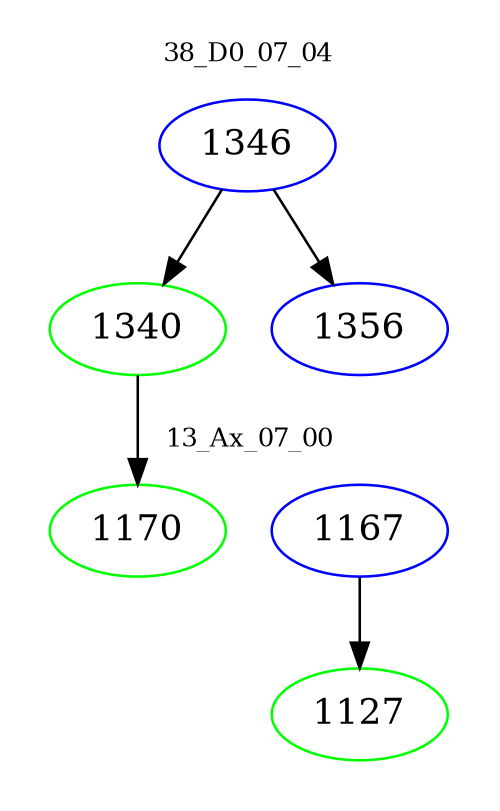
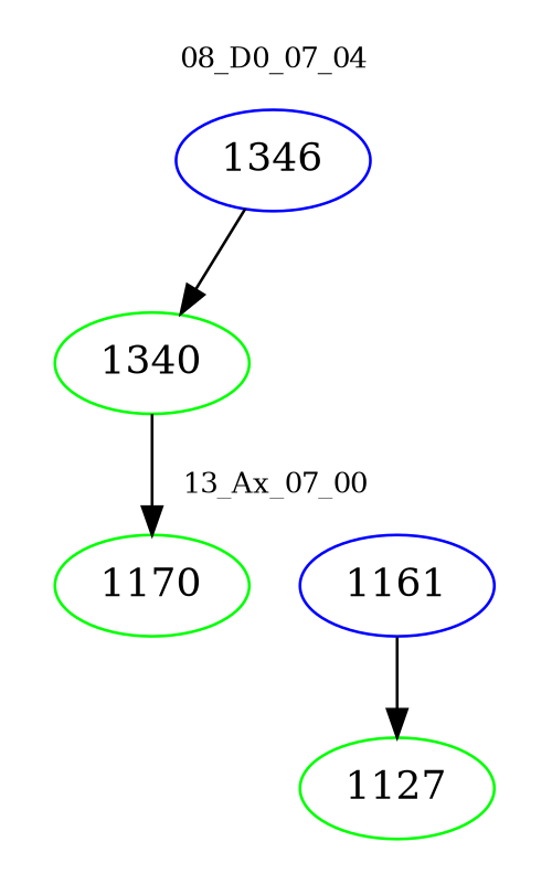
  digraph {
    node [color=blue]
    edge [color=black]
-   n1 [label=1167]
+   n1 [label=1161]
    n2 [color=green label=1127]
    n3 [color=green label=1170]
    n4 [label=1346]
    n5 [color=green label=1340]
-   n6 [label=1356]
    subgraph cluster_1 {
      color=white
      fontsize=10
      label="13_Ax_07_00"
      n1
      n2
      n3
    }
    subgraph cluster_2 {
      color=white
      fontsize=10
-     label="38_D0_07_04"
+     label="08_D0_07_04"
      n4
      n5
-     n6
    }
    n1 -> n2
    n4 -> n5
-   n4 -> n6
    n5 -> n3
  }
